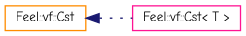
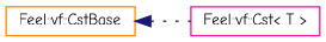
  digraph {
    rankdir=LR
    fontname="Comic Neue"
    node [fillcolor=white fontname="Comic Neue" fontsize=10 shape=record style=filled]
-   n1 [color=darkorange height=0.2 label="Feel::vf::Cst" width=0.4]
+   n1 [color=darkorange height=0.2 label="Feel::vf::CstBase" width=0.4]
    n2 [color=deeppink height=0.2 label="Feel::vf::Cst\< T \>" width=0.4]
    n1 -> n2 [color=midnightblue dir=back fontname="Comic Neue" fontsize=10 labelfontname=Helvetica labelfontsize=10 style=dotted]
  }
